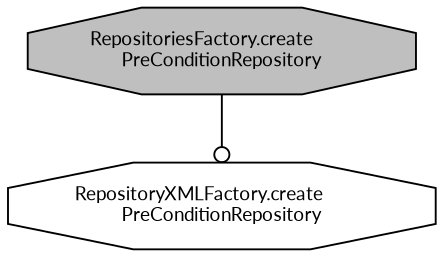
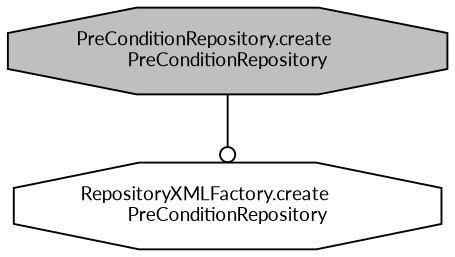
  digraph {
    rankdir=TB
    fontname=Lato
    node [color=black fontname=Lato fontsize=10 shape=octagon style=filled]
-   n1 [fillcolor=grey75 fontcolor=black height=0.2 label="RepositoriesFactory.create\lPreConditionRepository" width=0.4]
+   n1 [fillcolor=grey75 fontcolor=black height=0.2 label="PreConditionRepository.create\lPreConditionRepository" width=0.4]
    n2 [fillcolor=white height=0.2 label="RepositoryXMLFactory.create\lPreConditionRepository" width=0.4]
    n1 -> n2 [color=black fontname=Lato fontsize=10 labelfontname=Helvetica labelfontsize=10 style=solid arrowhead=odot]
  }
